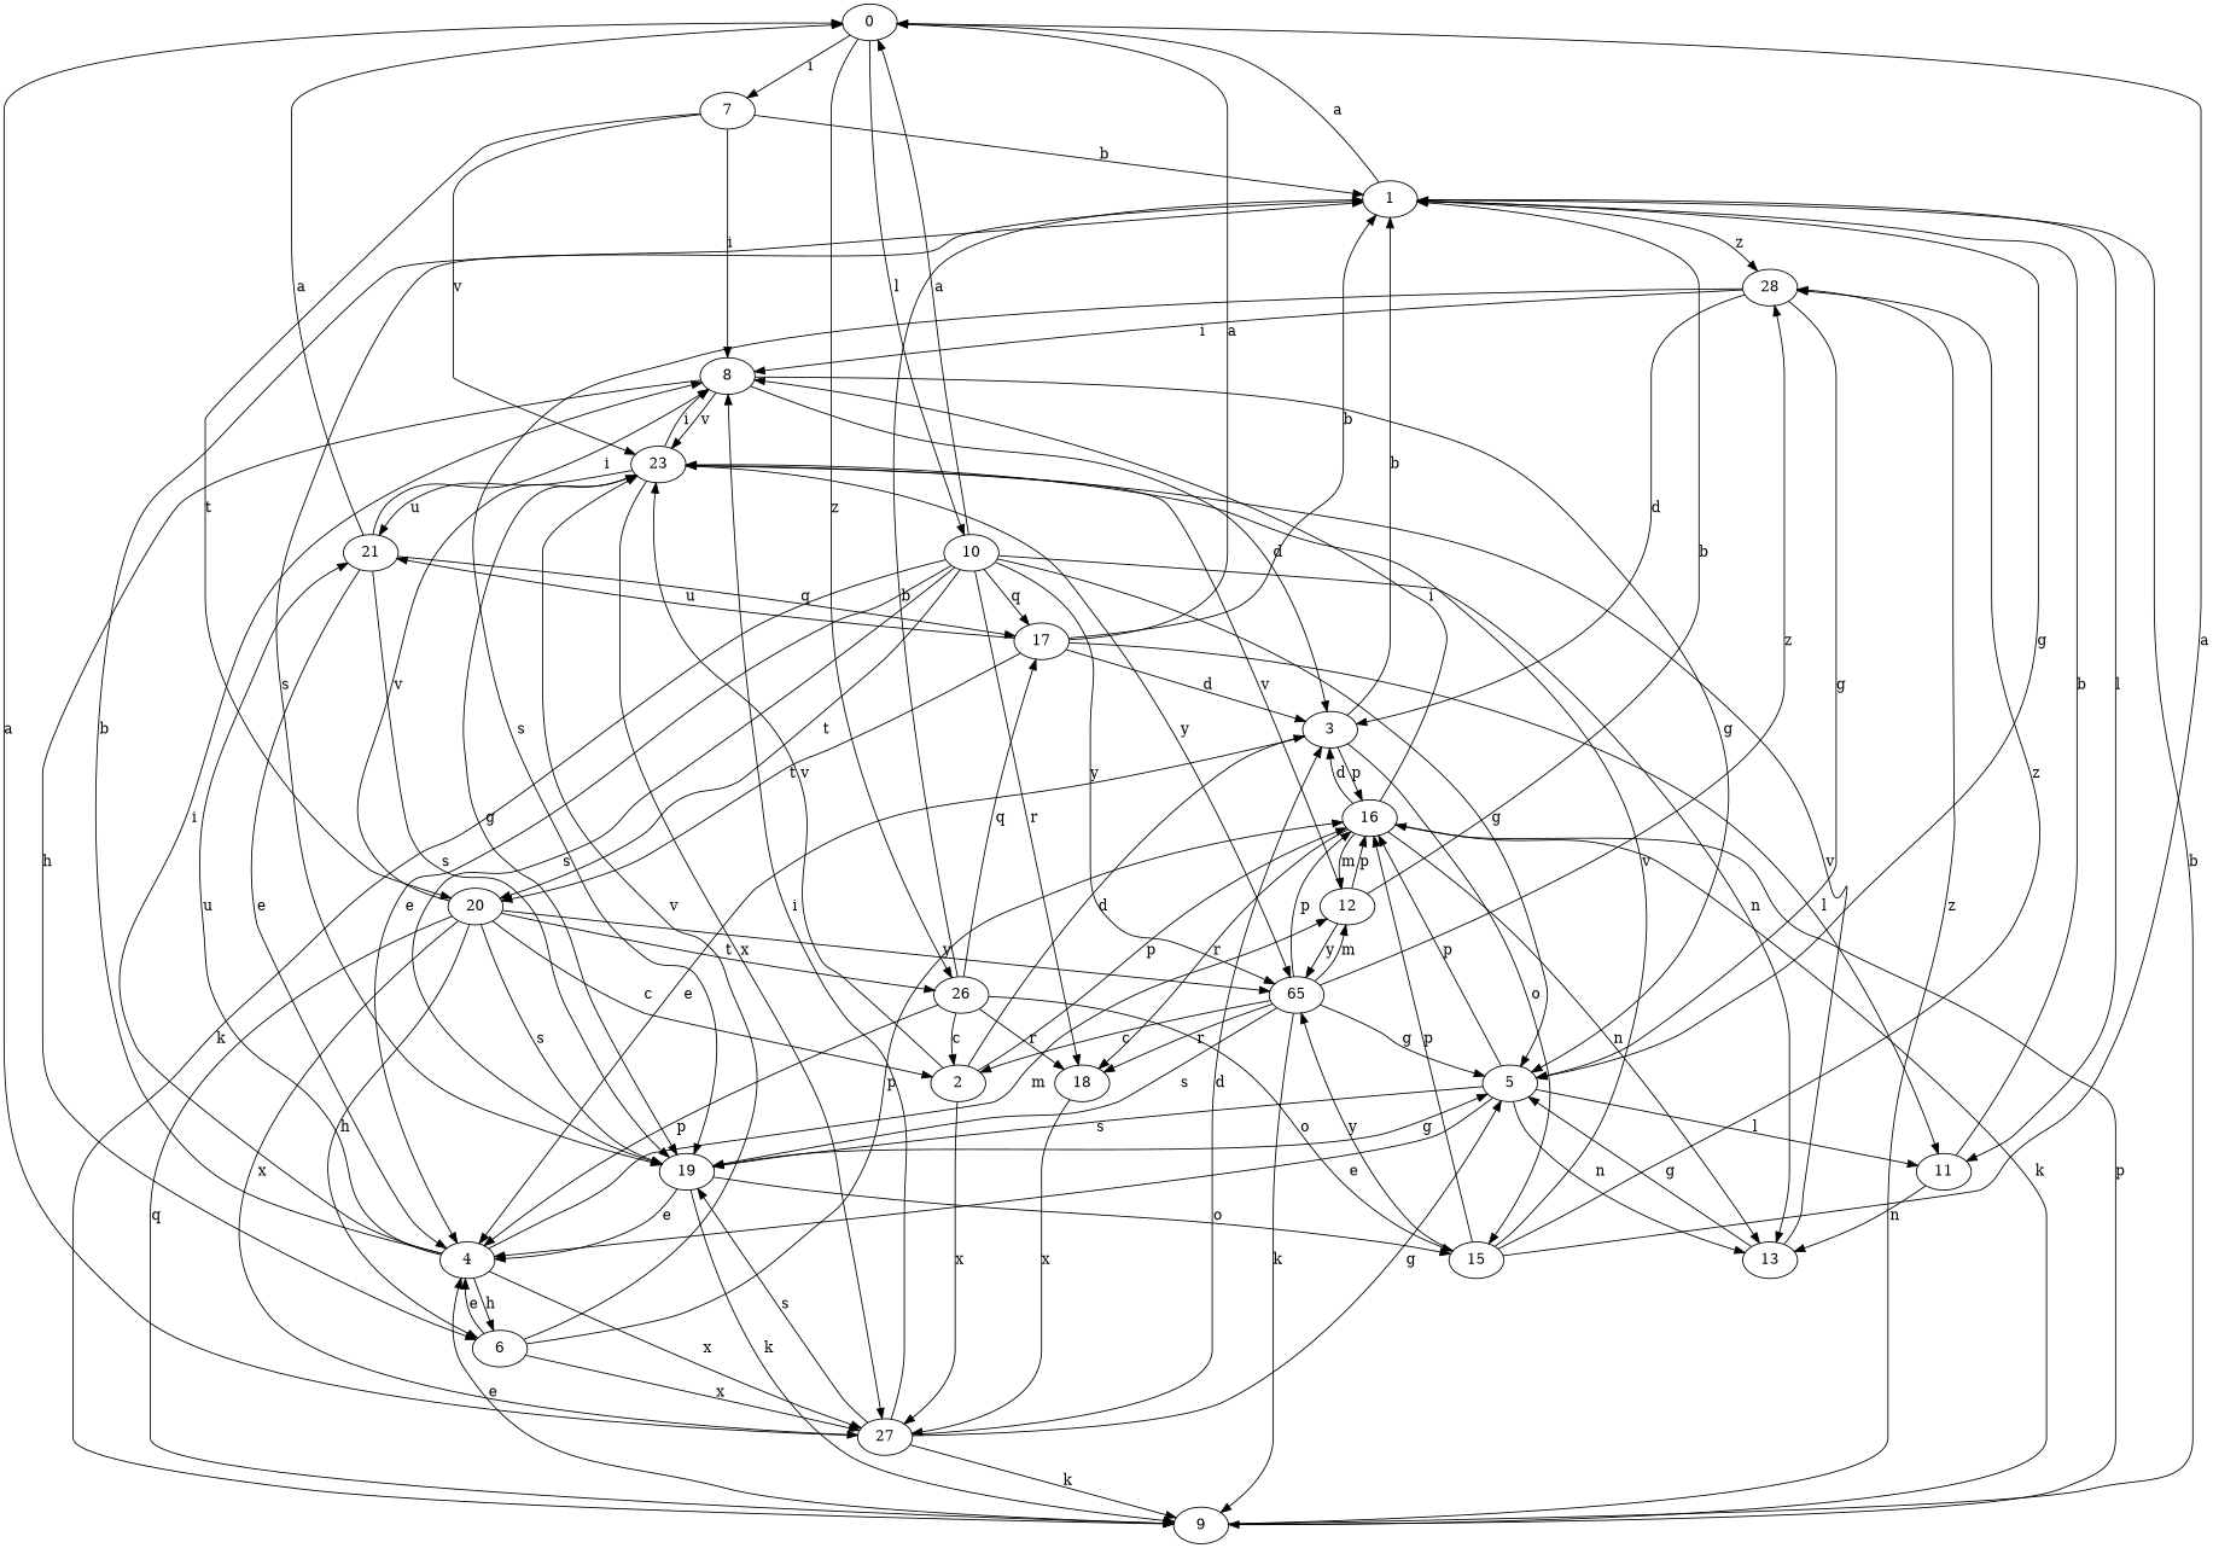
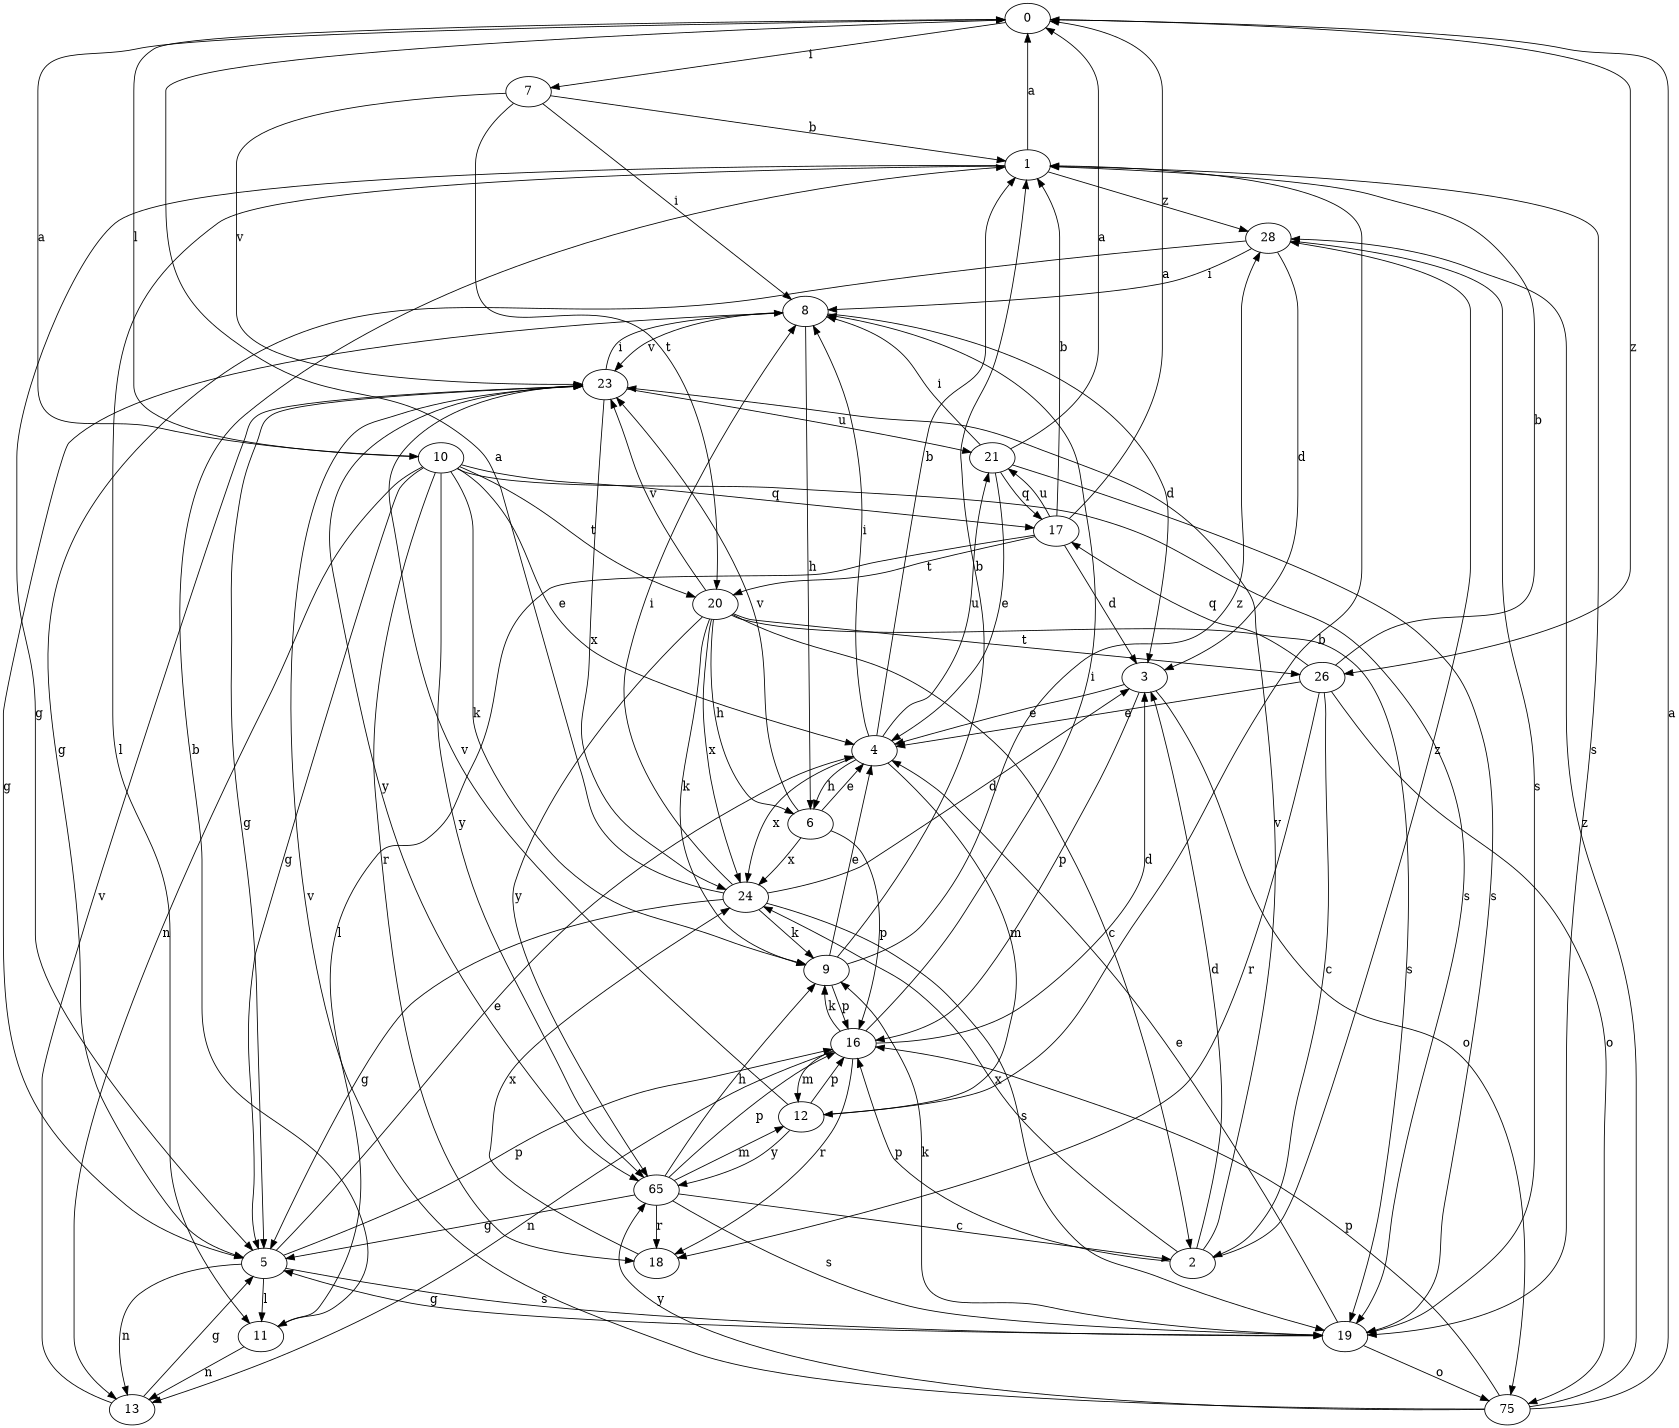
  strict digraph {
    0
    7
    10
    26
    1
    23
    8
    20
    5
    19
    4
    13
    9
    17
    18
    n16 [label=65]
    2
-   15
+   15 [label=75]
    11
    28
    16
    3
-   24 [label=27]
+   24
    12
    21
    6
    0 -> 7 [label=i]
    0 -> 10 [label=l]
    0 -> 26 [label=z]
    7 -> 1 [label=b]
    7 -> 23 [label=v]
    7 -> 8 [label=i]
    7 -> 20 [label=t]
    10 -> 0 [label=a]
    10 -> 20 [label=t]
    10 -> 5 [label=g]
    10 -> 19 [label=s]
    10 -> 4 [label=e]
    10 -> 13 [label=n]
    10 -> 9 [label=k]
    10 -> 17 [label=q]
    10 -> 18 [label=r]
    10 -> n16 [label=y]
    26 -> 1 [label=b]
-   26 -> 4 [label=p]
+   26 -> 4 [label=e]
    26 -> 17 [label=q]
    26 -> 18 [label=r]
    26 -> 2 [label=c]
    26 -> 15 [label=o]
    1 -> 0 [label=a]
    1 -> 5 [label=g]
    1 -> 19 [label=s]
    1 -> 11 [label=l]
    1 -> 28 [label=z]
    23 -> 8 [label=i]
-   23 -> 19 [label=g]
+   23 -> 5 [label=g]
    23 -> n16 [label=y]
    23 -> 24 [label=x]
    23 -> 21 [label=u]
    8 -> 23 [label=v]
    8 -> 5 [label=g]
    8 -> 3 [label=d]
    8 -> 6 [label=h]
    20 -> 26 [label=t]
    20 -> 23 [label=v]
    20 -> 19 [label=s]
-   20 -> 9 [label=q]
+   20 -> 9 [label=k]
    20 -> n16 [label=y]
    20 -> 2 [label=c]
    20 -> 24 [label=x]
    20 -> 6 [label=h]
    5 -> 19 [label=s]
    5 -> 4 [label=e]
    5 -> 13 [label=n]
    5 -> 11 [label=l]
    5 -> 16 [label=p]
    19 -> 5 [label=g]
    19 -> 4 [label=e]
    19 -> 9 [label=k]
    19 -> 15 [label=o]
    4 -> 1 [label=b]
    4 -> 8 [label=i]
    4 -> 24 [label=x]
    4 -> 12 [label=m]
    4 -> 21 [label=u]
    4 -> 6 [label=h]
    13 -> 23 [label=v]
    13 -> 5 [label=g]
    9 -> 1 [label=b]
    9 -> 4 [label=e]
    9 -> 28 [label=z]
    9 -> 16 [label=p]
    17 -> 0 [label=a]
    17 -> 1 [label=b]
    17 -> 20 [label=t]
    17 -> 11 [label=l]
    17 -> 3 [label=d]
    17 -> 21 [label=u]
    18 -> 24 [label=x]
    n16 -> 5 [label=g]
    n16 -> 19 [label=s]
-   n16 -> 9 [label=k]
+   n16 -> 9 [label=h]
    n16 -> 18 [label=r]
    n16 -> 2 [label=c]
    n16 -> 16 [label=p]
    n16 -> 12 [label=m]
    2 -> 23 [label=v]
-   n16 -> 28 [label=z]
+   2 -> 28 [label=z]
    2 -> 16 [label=p]
    2 -> 3 [label=d]
    2 -> 24 [label=x]
    15 -> 0 [label=a]
    15 -> 23 [label=v]
    15 -> n16 [label=y]
    15 -> 28 [label=z]
    15 -> 16 [label=p]
    11 -> 1 [label=b]
    11 -> 13 [label=n]
    28 -> 8 [label=i]
    28 -> 5 [label=g]
    28 -> 19 [label=s]
    28 -> 3 [label=d]
    16 -> 8 [label=i]
    16 -> 13 [label=n]
    16 -> 9 [label=k]
    16 -> 18 [label=r]
    16 -> 3 [label=d]
    16 -> 12 [label=m]
-   3 -> 1 [label=b]
    3 -> 4 [label=e]
    3 -> 15 [label=o]
    3 -> 16 [label=p]
    24 -> 0 [label=a]
    24 -> 8 [label=i]
    24 -> 5 [label=g]
    24 -> 19 [label=s]
    24 -> 9 [label=k]
    24 -> 3 [label=d]
    12 -> 1 [label=b]
    12 -> 23 [label=v]
    12 -> n16 [label=y]
    12 -> 16 [label=p]
    21 -> 0 [label=a]
    21 -> 8 [label=i]
    21 -> 19 [label=s]
    21 -> 4 [label=e]
    21 -> 17 [label=q]
    6 -> 23 [label=v]
    6 -> 4 [label=e]
    6 -> 16 [label=p]
    6 -> 24 [label=x]
  }
